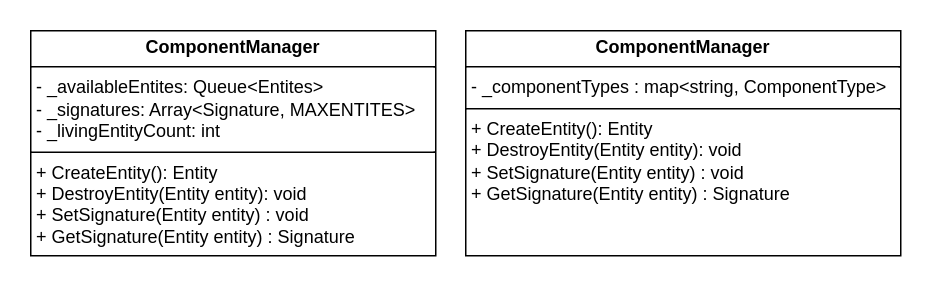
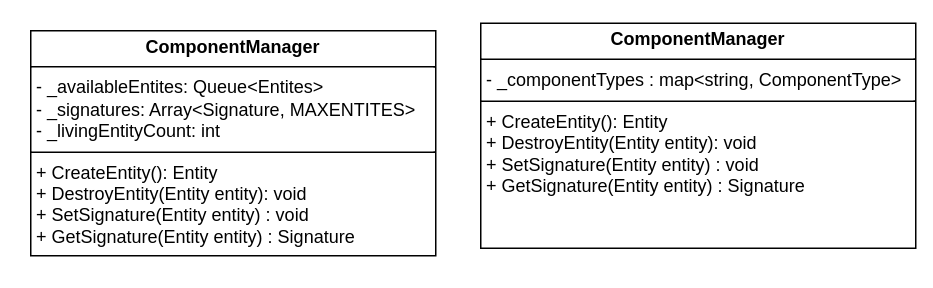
  <mxCell id="0" />
  <mxCell id="1" parent="0" />
  <mxCell id="2" value="&lt;p style=&quot;margin:0px;margin-top:4px;text-align:center;&quot;&gt;&lt;b&gt;ComponentManager&lt;/b&gt;&lt;/p&gt;&lt;hr size=&quot;1&quot; style=&quot;border-style:solid;&quot;&gt;&lt;p style=&quot;margin:0px;margin-left:4px;&quot;&gt;- _availableEntites: Queue&amp;lt;Entites&amp;gt;&lt;/p&gt;&lt;p style=&quot;margin:0px;margin-left:4px;&quot;&gt;- _signatures: Array&amp;lt;Signature, MAXENTITES&amp;gt;&lt;/p&gt;&lt;p style=&quot;margin:0px;margin-left:4px;&quot;&gt;- _livingEntityCount: int&lt;/p&gt;&lt;hr size=&quot;1&quot; style=&quot;border-style:solid;&quot;&gt;&lt;p style=&quot;margin:0px;margin-left:4px;&quot;&gt;+ CreateEntity(): Entity&lt;/p&gt;&lt;p style=&quot;margin:0px;margin-left:4px;&quot;&gt;+ DestroyEntity(Entity entity): void&lt;/p&gt;&lt;p style=&quot;margin:0px;margin-left:4px;&quot;&gt;+ SetSignature(Entity entity) : void&lt;/p&gt;&lt;p style=&quot;margin:0px;margin-left:4px;&quot;&gt;+ GetSignature(Entity entity) : Signature&lt;/p&gt;" style="verticalAlign=top;align=left;overflow=fill;html=1;whiteSpace=wrap;" vertex="1" parent="1"><mxGeometry x="20" y="20" width="270" height="150" as="geometry" /></mxCell>
- <mxCell id="3" value="&lt;p style=&quot;margin:0px;margin-top:4px;text-align:center;&quot;&gt;&lt;b&gt;ComponentManager&lt;/b&gt;&lt;/p&gt;&lt;hr size=&quot;1&quot; style=&quot;border-style:solid;&quot;&gt;&lt;p style=&quot;margin:0px;margin-left:4px;&quot;&gt;- _componentTypes : map&amp;lt;string, ComponentType&amp;gt;&lt;/p&gt;&lt;hr size=&quot;1&quot; style=&quot;border-style:solid;&quot;&gt;&lt;p style=&quot;margin:0px;margin-left:4px;&quot;&gt;+ CreateEntity(): Entity&lt;/p&gt;&lt;p style=&quot;margin:0px;margin-left:4px;&quot;&gt;+ DestroyEntity(Entity entity): void&lt;/p&gt;&lt;p style=&quot;margin:0px;margin-left:4px;&quot;&gt;+ SetSignature(Entity entity) : void&lt;/p&gt;&lt;p style=&quot;margin:0px;margin-left:4px;&quot;&gt;+ GetSignature(Entity entity) : Signature&lt;/p&gt;" style="verticalAlign=top;align=left;overflow=fill;html=1;whiteSpace=wrap;" vertex="1" parent="1"><mxGeometry x="310" y="20" width="290" height="150" as="geometry" /></mxCell>
+ <mxCell id="3" value="&lt;p style=&quot;margin:0px;margin-top:4px;text-align:center;&quot;&gt;&lt;b&gt;ComponentManager&lt;/b&gt;&lt;/p&gt;&lt;hr size=&quot;1&quot; style=&quot;border-style:solid;&quot;&gt;&lt;p style=&quot;margin:0px;margin-left:4px;&quot;&gt;- _componentTypes : map&amp;lt;string, ComponentType&amp;gt;&lt;/p&gt;&lt;hr size=&quot;1&quot; style=&quot;border-style:solid;&quot;&gt;&lt;p style=&quot;margin:0px;margin-left:4px;&quot;&gt;+ CreateEntity(): Entity&lt;/p&gt;&lt;p style=&quot;margin:0px;margin-left:4px;&quot;&gt;+ DestroyEntity(Entity entity): void&lt;/p&gt;&lt;p style=&quot;margin:0px;margin-left:4px;&quot;&gt;+ SetSignature(Entity entity) : void&lt;/p&gt;&lt;p style=&quot;margin:0px;margin-left:4px;&quot;&gt;+ GetSignature(Entity entity) : Signature&lt;/p&gt;" style="verticalAlign=top;align=left;overflow=fill;html=1;whiteSpace=wrap;" vertex="1" parent="1"><mxGeometry x="320" y="15" width="290" height="150" as="geometry" /></mxCell>
